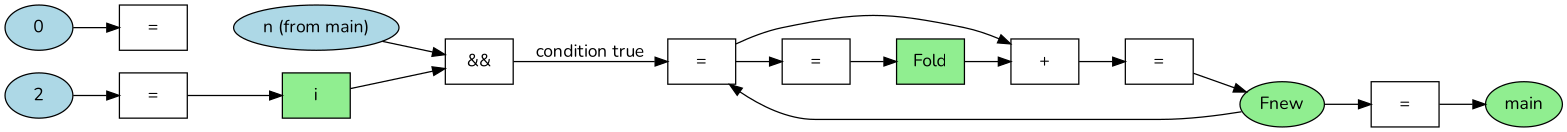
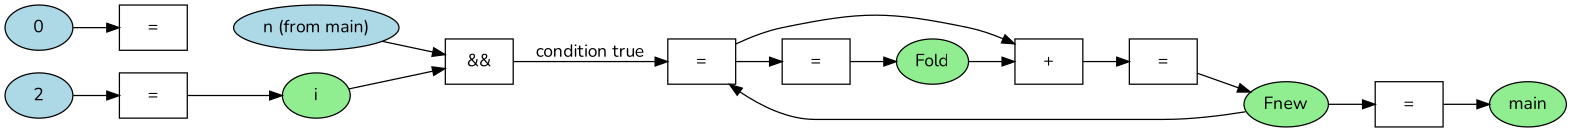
  digraph {
    fontname=Nunito
    rankdir=LR
    node [fontname=Nunito shape=box]
    edge [fontname=Nunito]
    n1 [fillcolor=lightblue label="n (from main)" shape=ellipse style=filled]
    n2 [label="&&"]
    n3 [label="="]
    n4 [label="="]
    n5 [fillcolor=lightgreen label=Fnew shape=ellipse style=filled]
    n6 [fillcolor=lightblue label=0 shape=ellipse style=filled]
    n7 [label="="]
    n8 [fillcolor=lightblue label=2 shape=ellipse style=filled]
    n9 [label="="]
-   n10 [fillcolor=lightgreen label=i style=filled]
+   n10 [fillcolor=lightgreen label=i shape=ellipse style=filled]
    n11 [label="="]
    n12 [label="+"]
    n13 [label="="]
-   n14 [fillcolor=lightgreen label=Fold style=filled]
+   n14 [fillcolor=lightgreen label=Fold shape=ellipse style=filled]
    n15 [fillcolor=lightgreen label=main shape=ellipse style=filled]
    n1 -> n2
    n2 -> n3 [label="condition true"]
    n3 -> n12
    n3 -> n13
    n4 -> n5
    n5 -> n3
    n5 -> n11
    n6 -> n7
    n8 -> n9
    n9 -> n10
    n10 -> n2
    n11 -> n15
    n12 -> n4
    n13 -> n14
    n14 -> n12
  }
